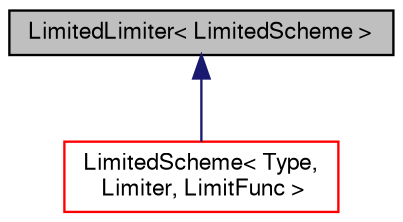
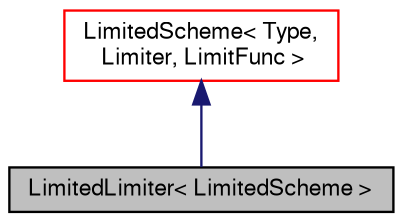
  digraph {
    node [fontname=FreeSans fontsize=10 shape=record]
    n1 [color=black fillcolor=grey75 fontcolor=black height=0.2 label="LimitedLimiter\< LimitedScheme \>" style=filled width=0.4]
    n2 [color=red height=0.2 label="LimitedScheme\< Type,\l Limiter, LimitFunc \>" width=0.4]
-   n1 -> n2 [color=midnightblue dir=back fontname=FreeSans fontsize=10 labelfontname=FreeSans labelfontsize=10 style=solid]
+   n2 -> n1 [color=midnightblue dir=back fontname=FreeSans fontsize=10 labelfontname=FreeSans labelfontsize=10 style=solid]
  }
